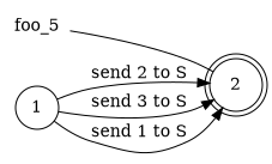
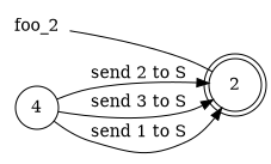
  digraph {
    rankdir=LR
-   n1 [label=foo_5 shape=plaintext]
+   n1 [label=foo_2 shape=plaintext]
    n2 [label=2 shape=doublecircle]
-   n3 [label=1 shape=circle]
+   n3 [label=4 shape=circle]
    n1 -> n2 [arrowhead=none]
    n3 -> n2 [label="send 2 to S"]
    n3 -> n2 [label="send 3 to S"]
    n3 -> n2 [label="send 1 to S"]
  }
